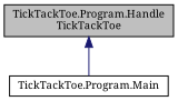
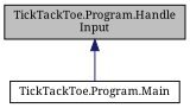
  digraph {
    rankdir=TB
    fontname="Noto Serif"
    node [color=black fontname="Noto Serif" fontsize=10 shape=record style=filled]
-   n1 [fillcolor=grey75 fontcolor=black height=0.2 label="TickTackToe.Program.Handle\lTickTackToe" width=0.4]
+   n1 [fillcolor=grey75 fontcolor=black height=0.2 label="TickTackToe.Program.Handle\lInput" width=0.4]
    n2 [fillcolor=white height=0.2 label="TickTackToe.Program.Main" width=0.4]
    n1 -> n2 [color=midnightblue dir=back fontname="Noto Serif" fontsize=10 labelfontname=Helvetica labelfontsize=10 style=solid]
  }
